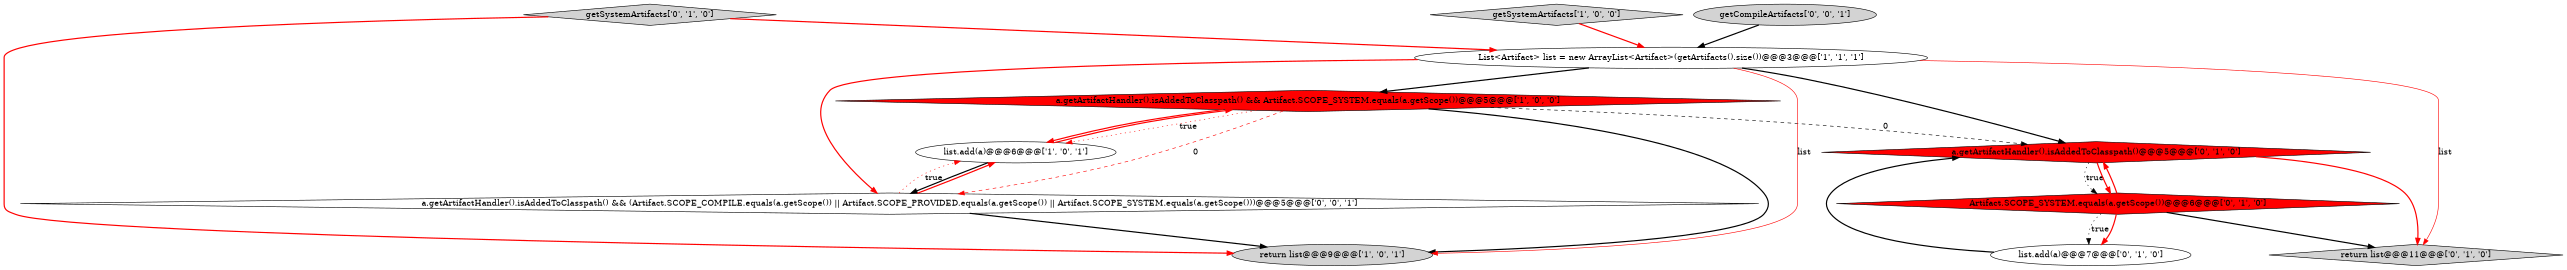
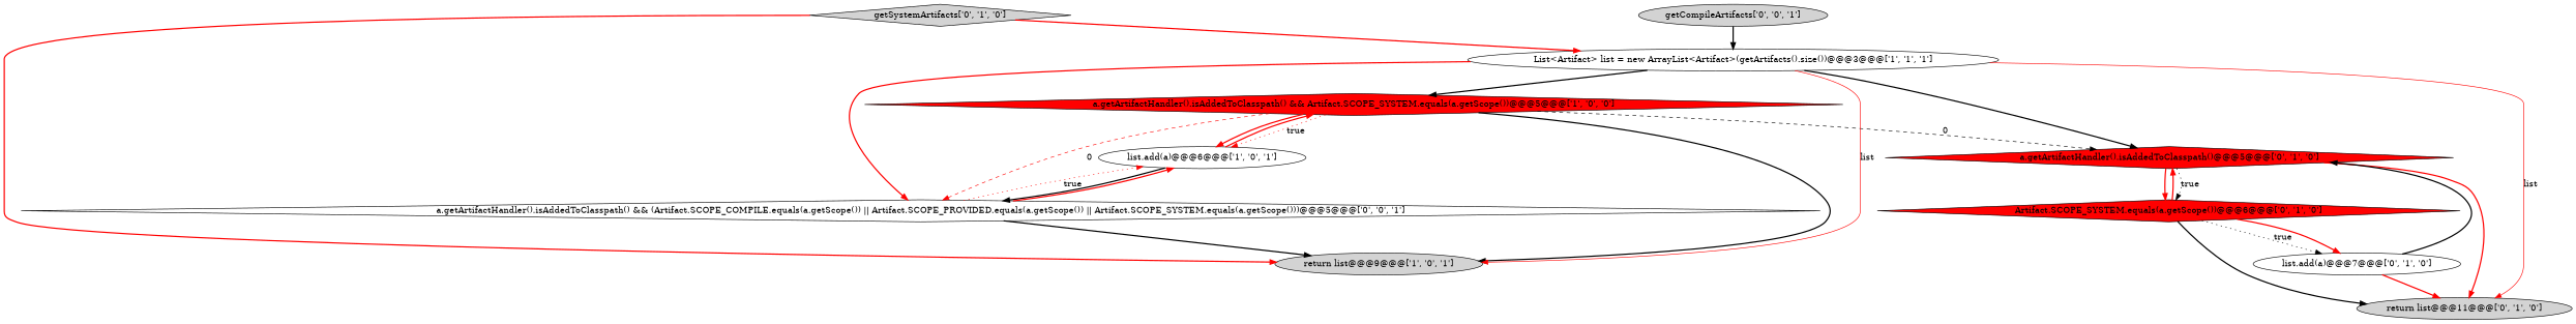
  digraph {
    node [fillcolor=lightgray shape=diamond style=filled]
    edge [color=red style=bold]
    n1 [fillcolor=red label="a.getArtifactHandler().isAddedToClasspath() && Artifact.SCOPE_SYSTEM.equals(a.getScope())@@@5@@@['1', '0', '0']"]
    n2 [fillcolor=white label="list.add(a)@@@6@@@['1', '0', '1']" shape=ellipse]
    n3 [fillcolor=red label="a.getArtifactHandler().isAddedToClasspath()@@@5@@@['0', '1', '0']"]
    n4 [fillcolor=white label="a.getArtifactHandler().isAddedToClasspath() && (Artifact.SCOPE_COMPILE.equals(a.getScope()) || Artifact.SCOPE_PROVIDED.equals(a.getScope()) || Artifact.SCOPE_SYSTEM.equals(a.getScope()))@@@5@@@['0', '0', '1']"]
    n5 [label="return list@@@9@@@['1', '0', '1']" shape=ellipse]
-   n6 [label="return list@@@11@@@['0', '1', '0']"]
+   n6 [label="return list@@@11@@@['0', '1', '0']" shape=ellipse]
    n7 [fillcolor=red label="Artifact.SCOPE_SYSTEM.equals(a.getScope())@@@6@@@['0', '1', '0']"]
    n8 [fillcolor=white label="list.add(a)@@@7@@@['0', '1', '0']" shape=ellipse]
    n9 [fillcolor=white label="List<Artifact> list = new ArrayList<Artifact>(getArtifacts().size())@@@3@@@['1', '1', '1']" shape=ellipse]
    n10 [label="getCompileArtifacts['0', '0', '1']" shape=ellipse]
    n11 [label="getSystemArtifacts['0', '1', '0']"]
-   n12 [label="getSystemArtifacts['1', '0', '0']"]
    n1 -> n2 [label=true style=dotted]
    n1 -> n2
    n1 -> n3 [color=black label=0 style=dashed]
    n1 -> n4 [label=0 style=dashed]
    n1 -> n5 [color=black]
    n2 -> n1
    n2 -> n4 [color=black]
    n3 -> n6
    n3 -> n7 [color=black label=true style=dotted]
    n3 -> n7
    n4 -> n2 [label=true style=dotted]
    n4 -> n2
    n4 -> n5 [color=black]
    n7 -> n3
    n7 -> n6 [color=black]
    n7 -> n8 [color=black label=true style=dotted]
    n7 -> n8
    n8 -> n3 [color=black]
+   n8 -> n6
    n9 -> n1 [color=black]
    n9 -> n3 [color=black]
    n9 -> n4
    n9 -> n5 [label=list style=solid]
    n9 -> n6 [label=list style=solid]
    n10 -> n9 [color=black]
    n11 -> n5
    n11 -> n9
-   n12 -> n9
  }
